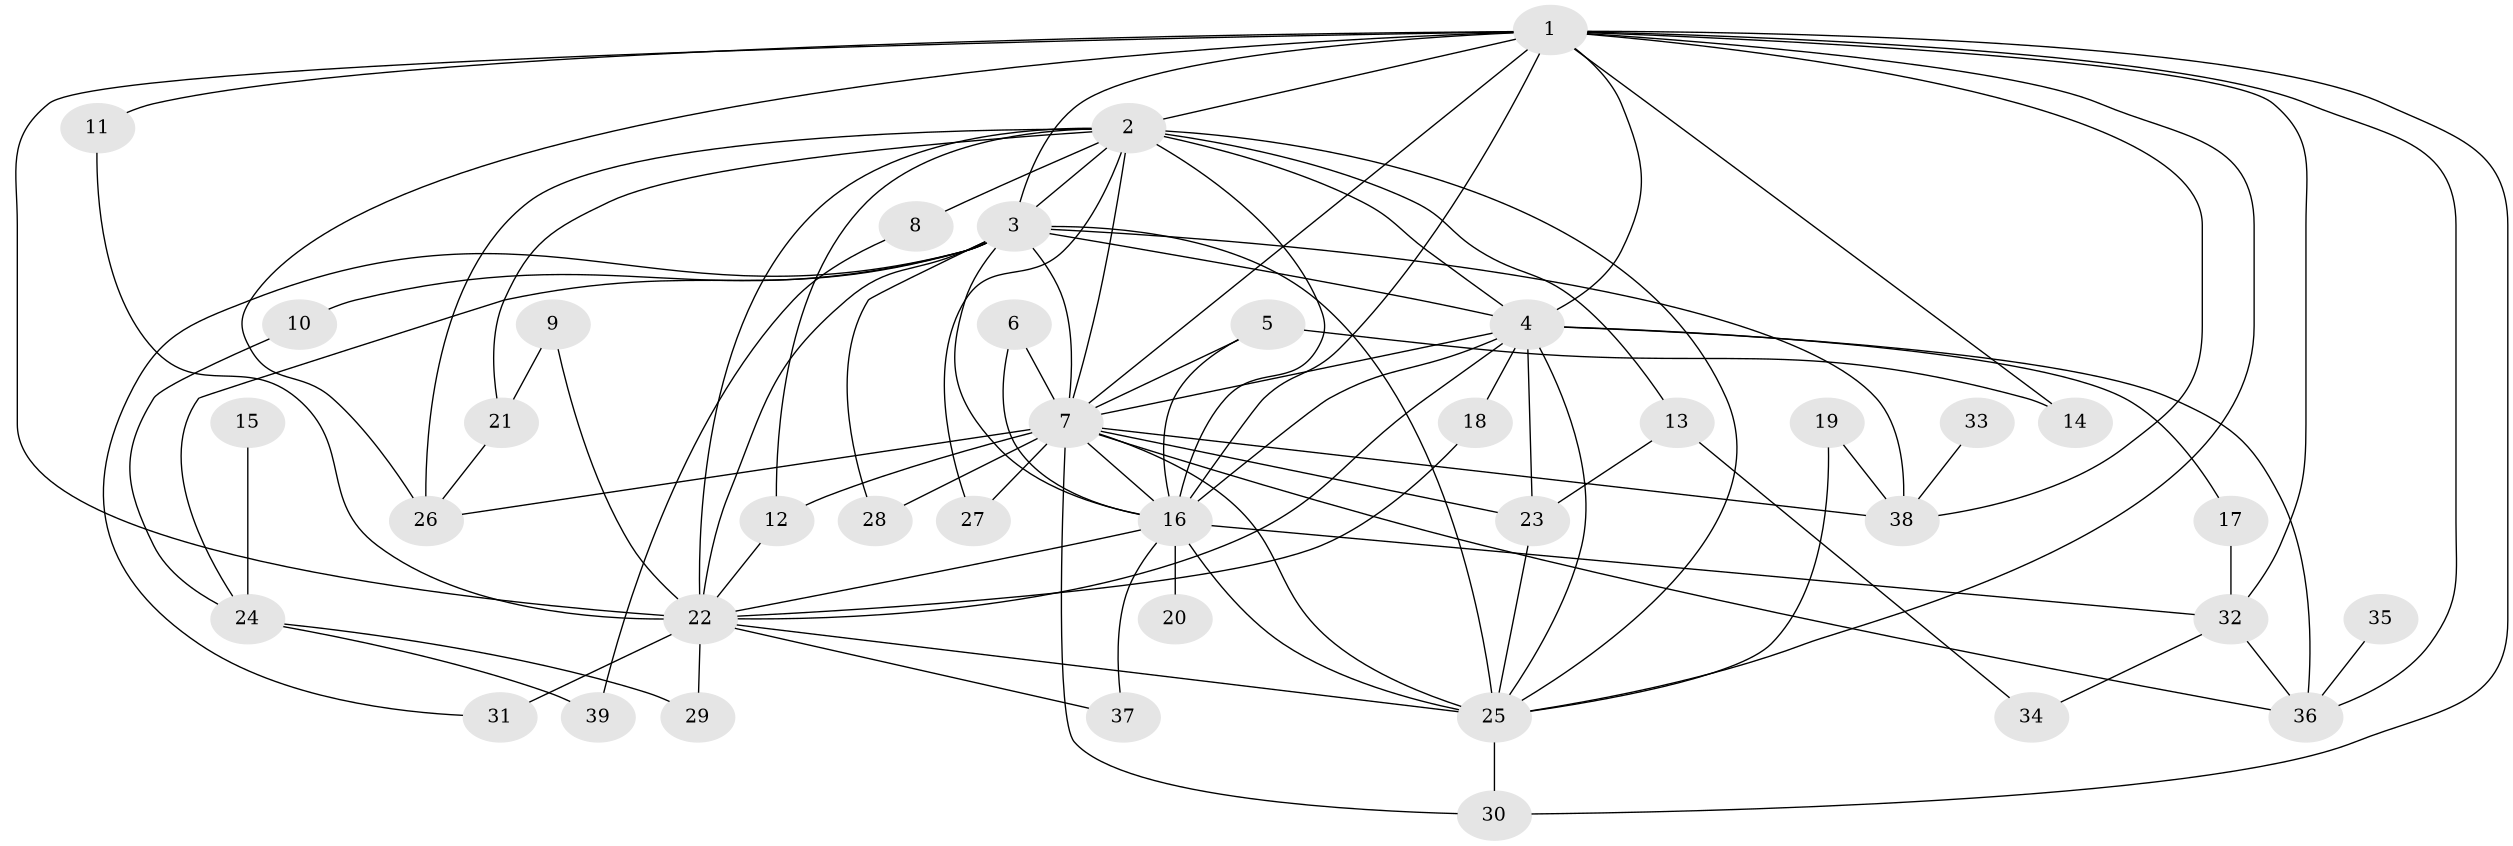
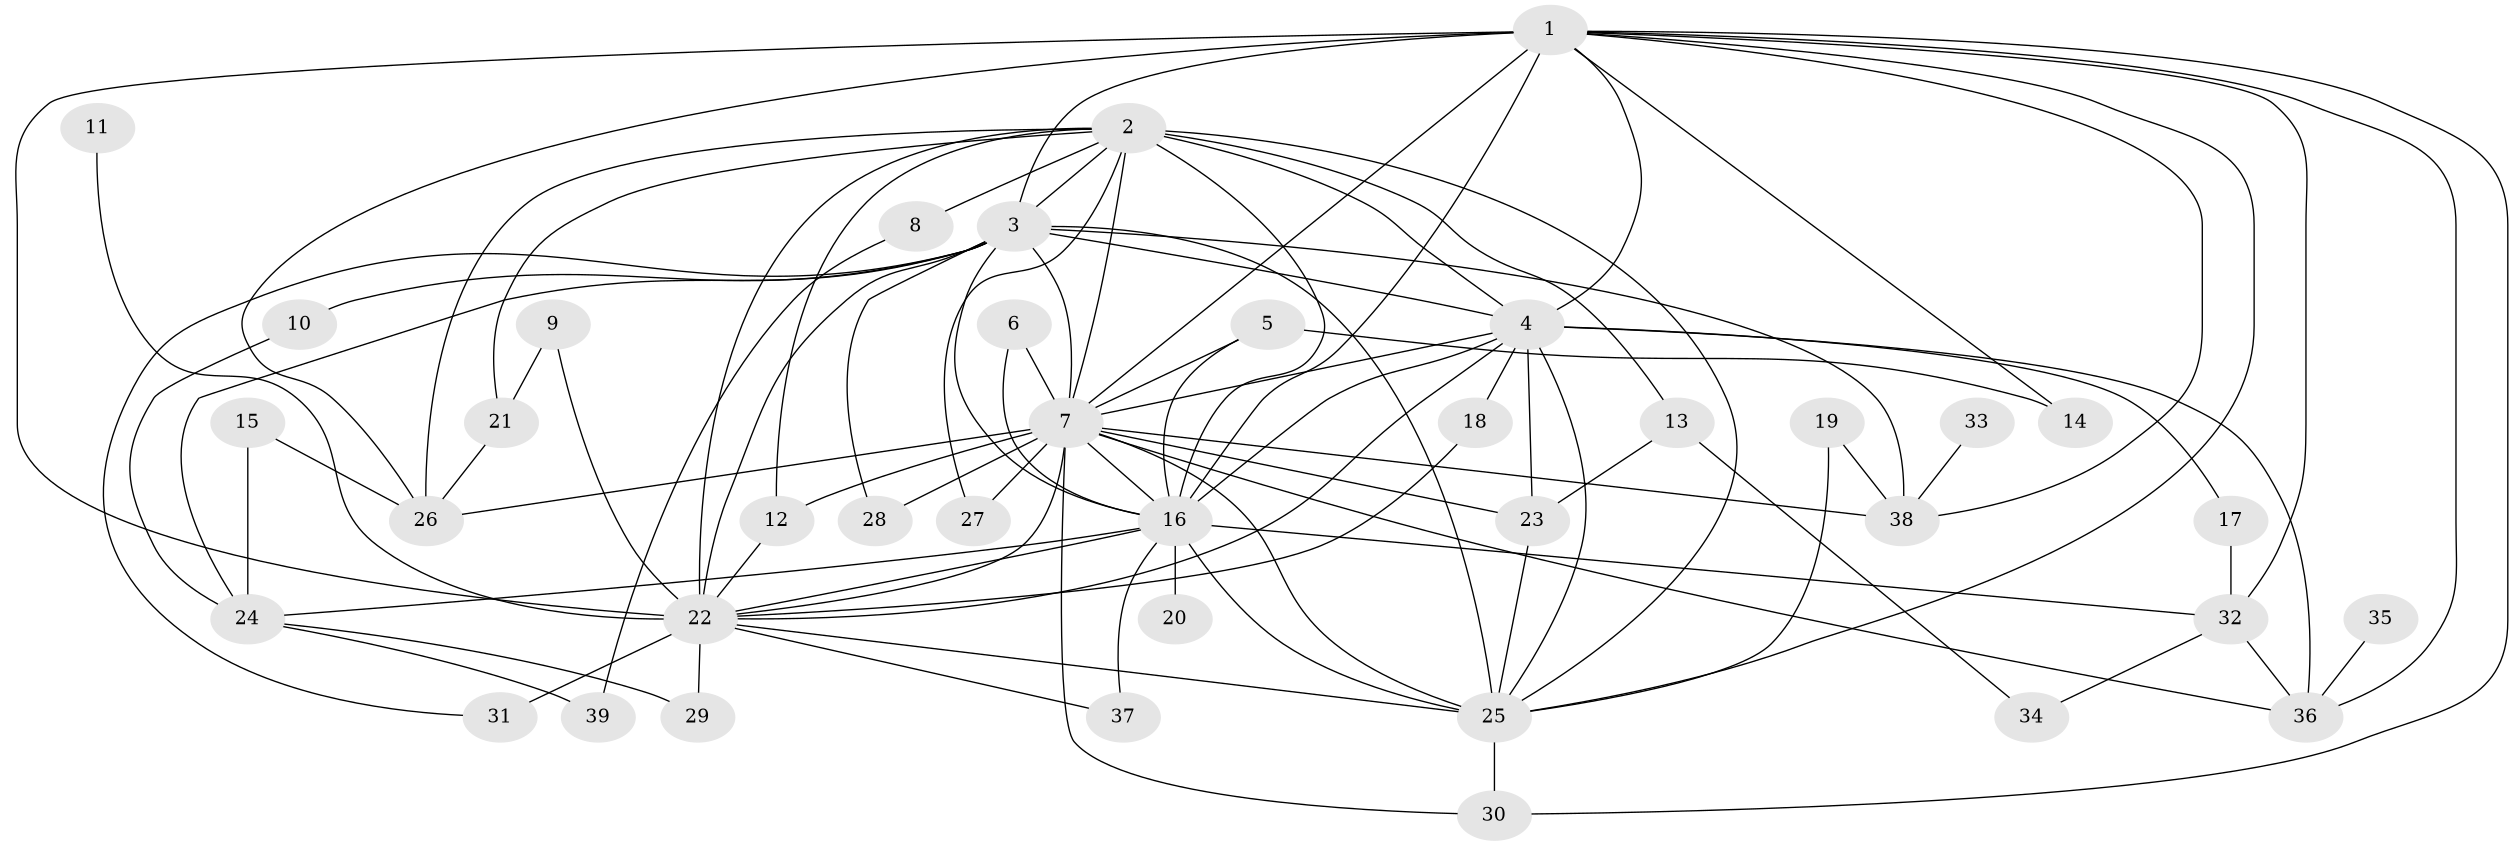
  graph {
    node [color=gray90 style=filled]
    edge [weight=1.0]
    1
    2
    3
    4
    7
    11
    14
    16
    22
    25
    26
    30
    32
    36
    38
    8
    12
    13
    21
    27
    10
    24
    28
    31
    17
    18
    23
    20
    37
    29
    34
    39
    35
    5
    6
    9
    15
    19
    33
-   1 -- 2 [weight=2.0]
    1 -- 3 [weight=2.0]
    1 -- 4
    1 -- 7
-   1 -- 11
    1 -- 14
    1 -- 16
    1 -- 22 [weight=2.0]
    1 -- 25
    1 -- 26
    1 -- 30
    1 -- 32
    1 -- 36
    1 -- 38
    2 -- 3 [weight=4.0]
    2 -- 4 [weight=2.0]
    2 -- 7 [weight=3.0]
    2 -- 16 [weight=2.0]
    2 -- 22 [weight=2.0]
    2 -- 25 [weight=2.0]
    2 -- 26
    2 -- 8 [weight=2.0]
    2 -- 12
    2 -- 13
    2 -- 21
    2 -- 27
    3 -- 4 [weight=2.0]
    3 -- 7 [weight=2.0]
    3 -- 16 [weight=3.0]
    3 -- 22 [weight=2.0]
    3 -- 25 [weight=2.0]
    3 -- 38
    3 -- 10
    3 -- 24 [weight=2.0]
    3 -- 28
    3 -- 31
    4 -- 7
    4 -- 16
    4 -- 22
    4 -- 25
    4 -- 36
    4 -- 17
    4 -- 18
    4 -- 23
    7 -- 16
+   7 -- 22
    7 -- 25
    7 -- 26
    7 -- 30
    7 -- 36
    7 -- 38
    7 -- 12
    7 -- 27
    7 -- 28
    7 -- 23
    11 -- 22
    16 -- 22
    16 -- 25 [weight=2.0]
    16 -- 32
+   16 -- 24
    16 -- 20
    16 -- 37
    22 -- 25
    22 -- 31 [weight=2.0]
    22 -- 37
    22 -- 29
    25 -- 30
    32 -- 36
    32 -- 34
    8 -- 39
    12 -- 22
    13 -- 23
    13 -- 34
    21 -- 26
    10 -- 24
    24 -- 29
    24 -- 39
    17 -- 32
    18 -- 22
    23 -- 25
    35 -- 36
    5 -- 7
    5 -- 14
    5 -- 16
    6 -- 7
    6 -- 16
    9 -- 22
    9 -- 21
+   15 -- 26
    15 -- 24
    19 -- 25
    19 -- 38
    33 -- 38
  }
